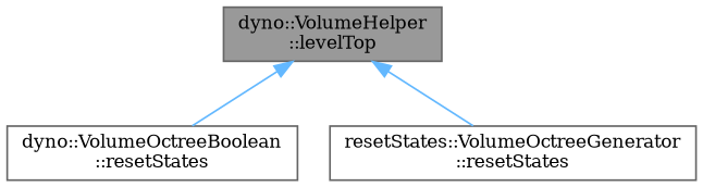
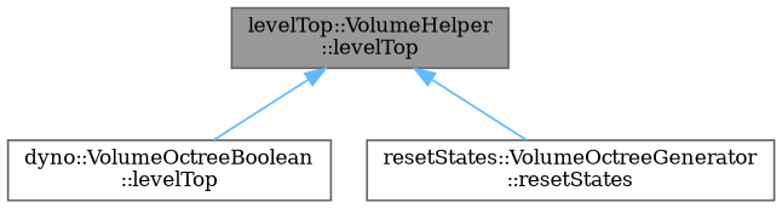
  digraph {
    fontname="DejaVu Serif"
    rankdir=TB
    node [color=grey40 fillcolor=white fontname="DejaVu Serif" fontsize=10 shape=box style=filled]
    edge [color=steelblue1 dir=back fontname="DejaVu Serif" fontsize=10 labelfontname=Helvetica labelfontsize=10 style=solid]
-   n1 [color=gray40 fillcolor=grey60 fontcolor=black height=0.2 label="dyno::VolumeHelper\l::levelTop" width=0.4]
-   n2 [height=0.2 label="dyno::VolumeOctreeBoolean\l::resetStates" width=0.4]
+   n1 [color=gray40 fillcolor=grey60 fontcolor=black height=0.2 label="levelTop::VolumeHelper\l::levelTop" width=0.4]
+   n2 [height=0.2 label="dyno::VolumeOctreeBoolean\l::levelTop" width=0.4]
    n3 [height=0.2 label="resetStates::VolumeOctreeGenerator\l::resetStates" width=0.4]
    n1 -> n2
    n1 -> n3
  }
